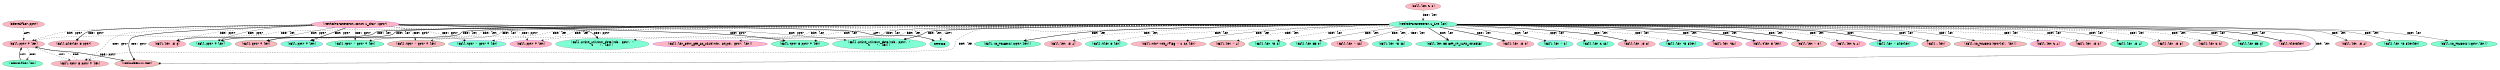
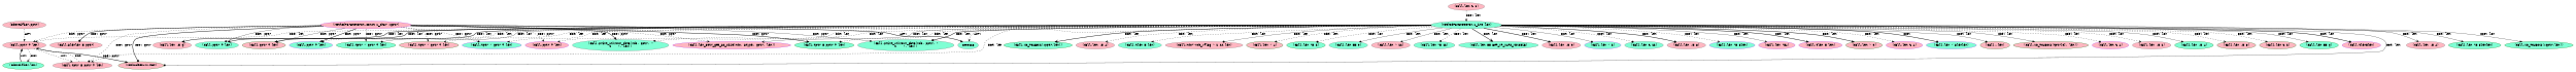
  digraph {
    fontname="DejaVu Sans Mono"
    node [color=gray40 fillcolor=lightpink fontname="DejaVu Sans Mono" style=filled]
    edge [arrowhead=vee fontname="DejaVu Sans Mono" style=dashed]
    n1 [label="(Call,pptr + len)"]
    n2 [label="(Call,tptr = pptr + len)"]
    n3 [color=darkgreen fillcolor=aquamarine label="(Identifier,len)"]
    n4 [color=darkgreen label="(MethodReturn,RET)"]
    n5 [color=purple label="(MethodParameterIn,const u_char *pptr)"]
    n6 [fillcolor=aquamarine label="(Call,print_unknown_data(ndo, pptr, \"\n\t    \", len))"]
    n7 [color=purple label="(Call,pptr + len)"]
    n8 [color=purple fillcolor=aquamarine label="(Call,tptr < pptr + len)"]
    n9 [label="(Call,alenlen = pptr)"]
    n10 [color=darkgreen label="(Call,tptr < pptr + len)"]
    n11 [color=darkgreen label="(Call,pptr + len)"]
    n12 [color=purple fillcolor=aquamarine label="(Call,pptr + len)"]
    n13 [color=purple label="(Call,len_attr_get_as_size(ndo, atype, pptr, len))"]
    n14 [color=darkgreen fillcolor=aquamarine label="(Call,tptr = pptr + len)"]
    n15 [fillcolor=aquamarine label="(Call,print_unknown_data(ndo, pptr, \"\n\t    \", len))"]
    n16 [color=darkgreen fillcolor=aquamarine label="(Call,tptr < pptr + len)"]
    n17 [fillcolor=aquamarine label="(Call,pptr + len)"]
    1000125 [fillcolor=aquamarine]
    n19 [fillcolor=aquamarine label="(MethodParameterIn,u_int len)"]
    n20 [color=darkgreen label="(Call,len > 0)"]
    n21 [color=purple label="(Call,len % 4)"]
    n22 [color=purple fillcolor=aquamarine label="(Call,len < alenlen)"]
    n23 [color=darkgreen label="(Call,!len)"]
    n24 [color=darkgreen label="(Call,ND_TCHECK2(tptr[0], len))"]
    n25 [color=purple label="(Call,len % 4)"]
    n26 [label="(Call,len != 1)"]
    n27 [color=darkgreen fillcolor=aquamarine label="(Call,len != 4)"]
    n28 [color=darkgreen label="(Call,len != 8)"]
    n29 [color=darkgreen label="(Call,len % 2)"]
    n30 [color=darkgreen fillcolor=aquamarine label="(Call,len == 6)"]
    n31 [label="(Call,len != 6)"]
    n32 [color=purple label="(Call,tlen=len)"]
    n33 [label="(Call,len != 4)"]
    n34 [color=darkgreen fillcolor=aquamarine label="(Call,len -= alenlen)"]
    n35 [color=darkgreen fillcolor=aquamarine label="(Call,ND_TCHECK2(*pptr,len))"]
    n36 [color=darkgreen fillcolor=aquamarine label="(Call,ND_TCHECK2(*pptr,len))"]
    n37 [label="(Call,len != 4)"]
    n38 [fillcolor=aquamarine label="(Call,tlen = len)"]
    n39 [label="(Call,ndo->ndo_vflag > 1 && len)"]
    n40 [color=darkgreen label="(Call,len < 4)"]
    n41 [color=darkgreen fillcolor=aquamarine label="(Call,len -= 2)"]
    n42 [fillcolor=aquamarine label="(Call,len == 0)"]
    n43 [label="(Call,len > 12)"]
    n44 [fillcolor=aquamarine label="(Call,len -= 12)"]
    n45 [fillcolor=aquamarine label="(Call,len == BGP_MP_NLRI_MINSIZE)"]
    n46 [label="(Call,len != 0)"]
    n47 [color=purple fillcolor=aquamarine label="(Call,len < 2)"]
    n48 [fillcolor=aquamarine label="(Call,len % 12)"]
    n49 [label="(Call,len != 8)"]
    n50 [color=purple fillcolor=aquamarine label="(Call,len -= alen)"]
    n51 [color=purple label="(Call,len -=4)"]
    n52 [color=purple label="(Call,tlen = len)"]
    n53 [label="(Call,len % 8)"]
    n54 [label="(Identifier,pptr)"]
    n1 -> n2 [label="AST: "]
    n1 -> n3 [label="CFG: "]
    n1 -> n4 [arrowhead=normal label="DDG: pptr" style=bold]
    n2 -> n1 [label="CFG: "]
    n3 -> n1 [arrowhead=normal label="AST: " style=bold]
    n5 -> n1 [label="DDG: pptr"]
    n5 -> n2 [arrowhead=dot label="DDG: pptr"]
    n5 -> n4 [arrowhead=dot label="DDG: pptr" style=bold]
    n5 -> n6 [arrowhead=normal label="DDG: pptr" style=solid]
    n5 -> n7 [label="DDG: pptr"]
    n5 -> n8 [arrowhead=dot label="DDG: pptr"]
    n5 -> n9 [arrowhead=dot label="DDG: pptr" style=bold]
    n5 -> n10 [label="DDG: pptr"]
    n5 -> n11 [arrowhead=dot label="DDG: pptr" style=solid]
    n5 -> n12 [arrowhead=normal label="DDG: pptr" style=bold]
-   n5 -> n31 [label="DDG: pptr"]
+   n5 -> n13 [label="DDG: pptr"]
    n5 -> n14 [label="DDG: pptr" style=bold]
    n5 -> n15 [arrowhead=normal label="DDG: pptr" style=bold]
    n5 -> n16 [arrowhead=normal label="DDG: pptr"]
    n5 -> n17 [arrowhead=dot label="DDG: pptr" style=solid]
    n5 -> 1000125 [arrowhead=normal label="AST: " style=bold]
    n19 -> n1 [label="DDG: len"]
    n19 -> n2 [label="DDG: len"]
    n19 -> n4 [arrowhead=dot label="DDG: len" style=solid]
    n19 -> n6 [arrowhead=dot label="DDG: len" style=bold]
    n19 -> n7 [label="DDG: len"]
    n19 -> n8 [arrowhead=normal label="DDG: len"]
    n19 -> n10 [label="DDG: len"]
    n19 -> n11 [arrowhead=normal label="DDG: len" style=bold]
    n19 -> n12 [arrowhead=dot label="DDG: len"]
    n19 -> n13 [label="DDG: len" style=solid]
    n19 -> n14 [arrowhead=dot label="DDG: len"]
    n19 -> n15 [arrowhead=normal label="DDG: len"]
    n19 -> n16 [arrowhead=dot label="DDG: len" style=solid]
    n19 -> n17 [label="DDG: len" style=bold]
    n19 -> 1000125 [label="AST: "]
    n19 -> n20 [arrowhead=normal label="DDG: len" style=bold]
    n19 -> n21 [arrowhead=normal label="DDG: len"]
    n19 -> n22 [arrowhead=dot label="CFG: " style=bold]
    n19 -> n23 [arrowhead=dot label="DDG: len" style=solid]
    n19 -> n24 [arrowhead=normal label="DDG: len" style=solid]
    n19 -> n25 [arrowhead=dot label="DDG: len"]
    n19 -> n26 [label="DDG: len"]
    n19 -> n27 [arrowhead=normal label="DDG: len" style=solid]
    n19 -> n28 [label="DDG: len"]
    n19 -> n29 [arrowhead=normal label="DDG: len"]
    n19 -> n30 [arrowhead=normal label="DDG: len" style=solid]
    n19 -> n31 [label="DDG: len" style=bold]
    n19 -> n32 [arrowhead=dot label="DDG: len" style=bold]
    n19 -> n33 [label="DDG: len" style=solid]
    n19 -> n34 [label="DDG: len" style=solid]
    n19 -> n35 [arrowhead=normal label="DDG: len" style=solid]
    n19 -> n36 [label="DDG: len" style=bold]
    n19 -> n37 [label="DDG: len"]
    n19 -> n38 [arrowhead=normal label="DDG: len"]
    n19 -> n39 [arrowhead=dot label="DDG: len" style=solid]
    n19 -> n40 [arrowhead=normal label="DDG: len"]
    n19 -> n41 [arrowhead=dot label="DDG: len"]
    n19 -> n42 [arrowhead=normal label="DDG: len" style=solid]
    n19 -> n43 [label="DDG: len" style=solid]
    n19 -> n44 [arrowhead=dot label="DDG: len"]
    n19 -> n45 [label="DDG: len" style=bold]
    n19 -> n46 [arrowhead=normal label="DDG: len" style=bold]
    n19 -> n47 [arrowhead=dot label="DDG: len" style=solid]
    n19 -> n48 [arrowhead=dot label="DDG: len"]
    n19 -> n49 [arrowhead=dot label="DDG: len" style=bold]
    n19 -> n50 [label="DDG: len"]
    n19 -> n51 [label="DDG: len" style=solid]
    n19 -> n52 [arrowhead=normal label="DDG: len" style=bold]
    n53 -> n19 [label="DDG: len"]
    n54 -> n1 [arrowhead=normal label="AST: "]
  }
